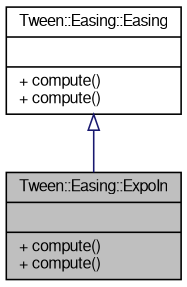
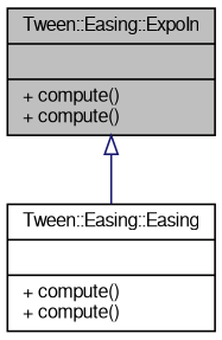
  digraph {
    node [color=black fontname=FreeSans fontsize=10 shape=record]
    n1 [fillcolor=grey75 fontcolor=black height=0.2 label="{Tween::Easing::ExpoIn\n||+ compute()\l+ compute()\l}" style=filled width=0.4]
    n2 [height=0.2 label="{Tween::Easing::Easing\n||+ compute()\l+ compute()\l}" width=0.4]
-   n2 -> n1 [arrowtail=onormal color=midnightblue dir=back fontname=FreeSans fontsize=10 labelfontname=FreeSans labelfontsize=10 style=solid]
+   n1 -> n2 [arrowtail=onormal color=midnightblue dir=back fontname=FreeSans fontsize=10 labelfontname=FreeSans labelfontsize=10 style=solid]
  }
